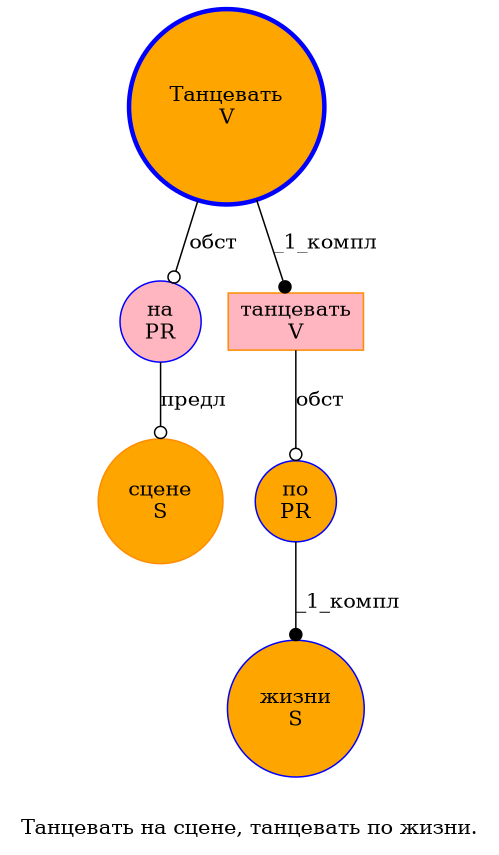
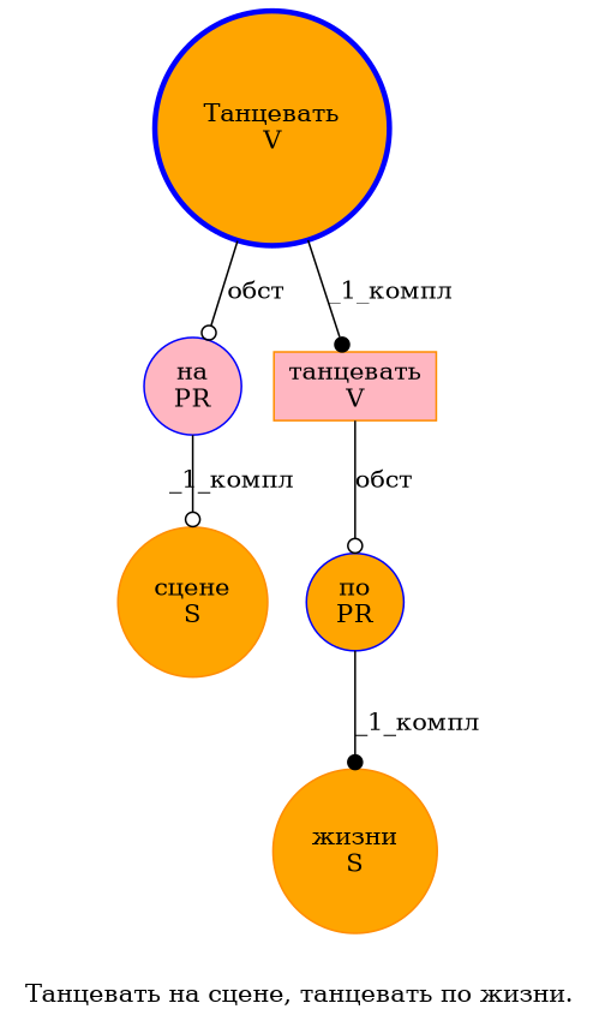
  digraph {
    label="Танцевать на сцене, танцевать по жизни."
    node [color=blue fillcolor=orange penwidth=1 shape=circle style=filled]
    edge [arrowhead=odot]
    n1 [label="Танцевать\nV" penwidth=3]
    n2 [fillcolor=lightpink label="на\nPR"]
    n3 [color=darkorange fillcolor=lightpink label="танцевать\nV" shape=box]
    n4 [color=darkorange label="сцене\nS"]
    n5 [label="по\nPR"]
-   n6 [label="жизни\nS"]
+   n6 [color=darkorange label="жизни\nS"]
    n1 -> n2 [label="обст"]
    n1 -> n3 [arrowhead=dot label="_1_компл"]
-   n2 -> n4 [label="предл"]
+   n2 -> n4 [label="_1_компл"]
    n3 -> n5 [label="обст"]
    n5 -> n6 [arrowhead=dot label="_1_компл"]
  }
